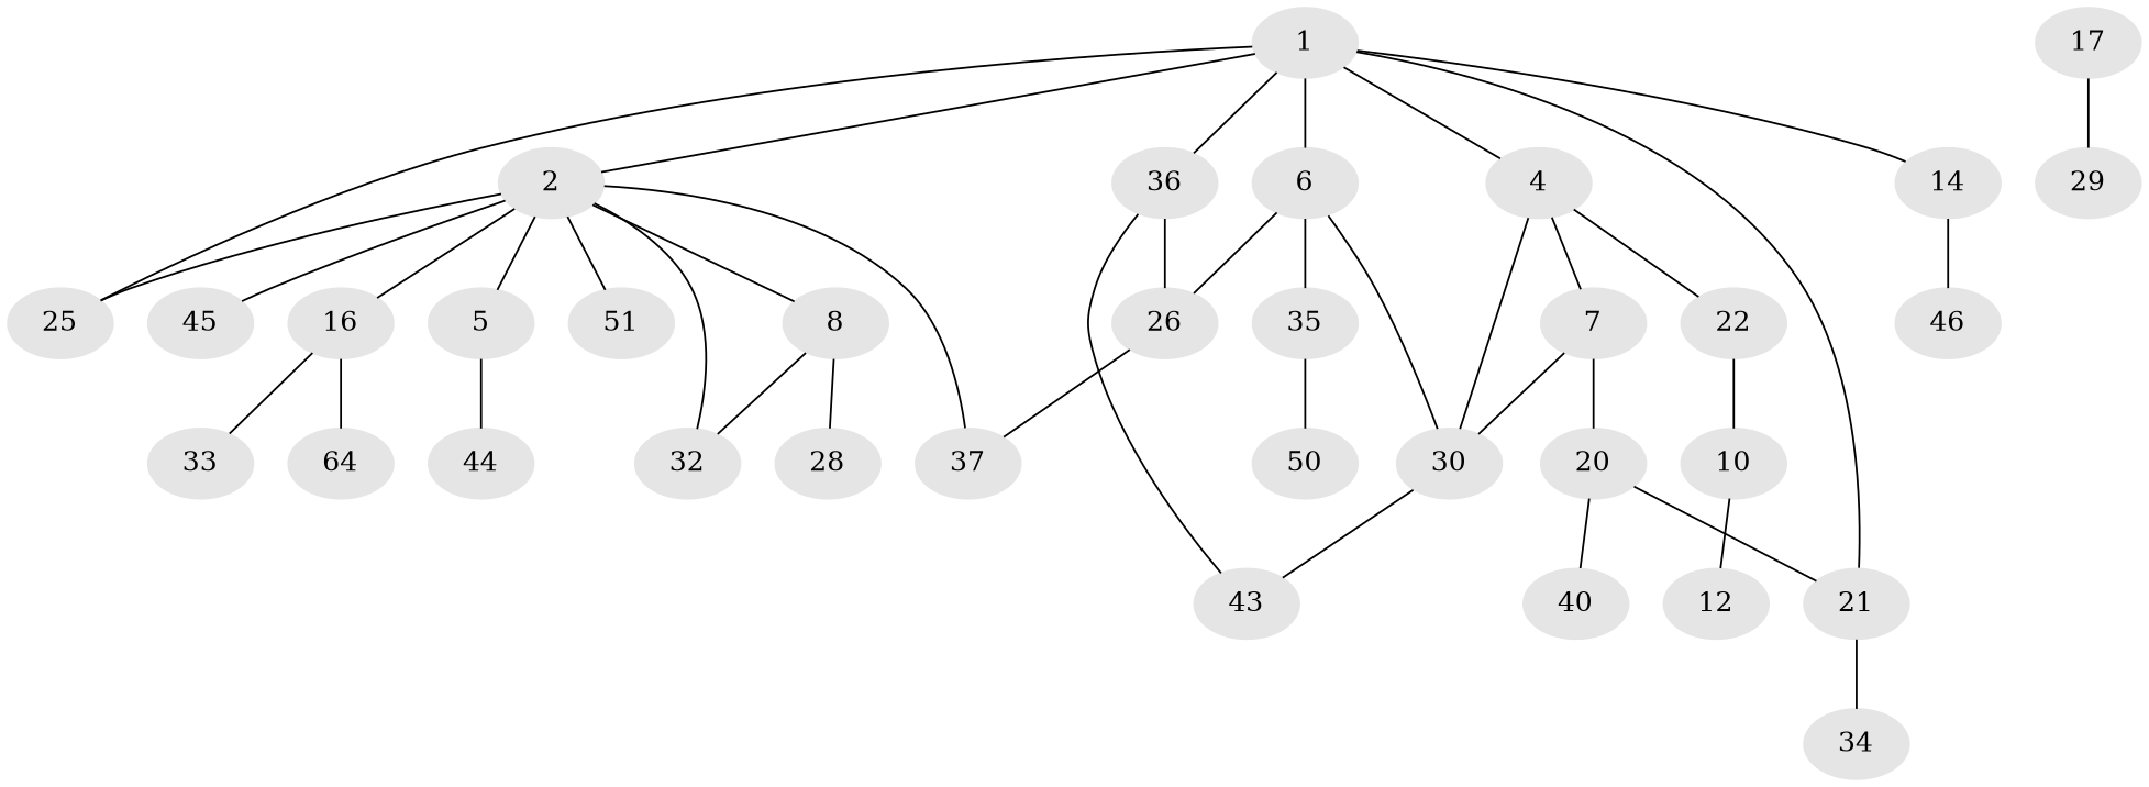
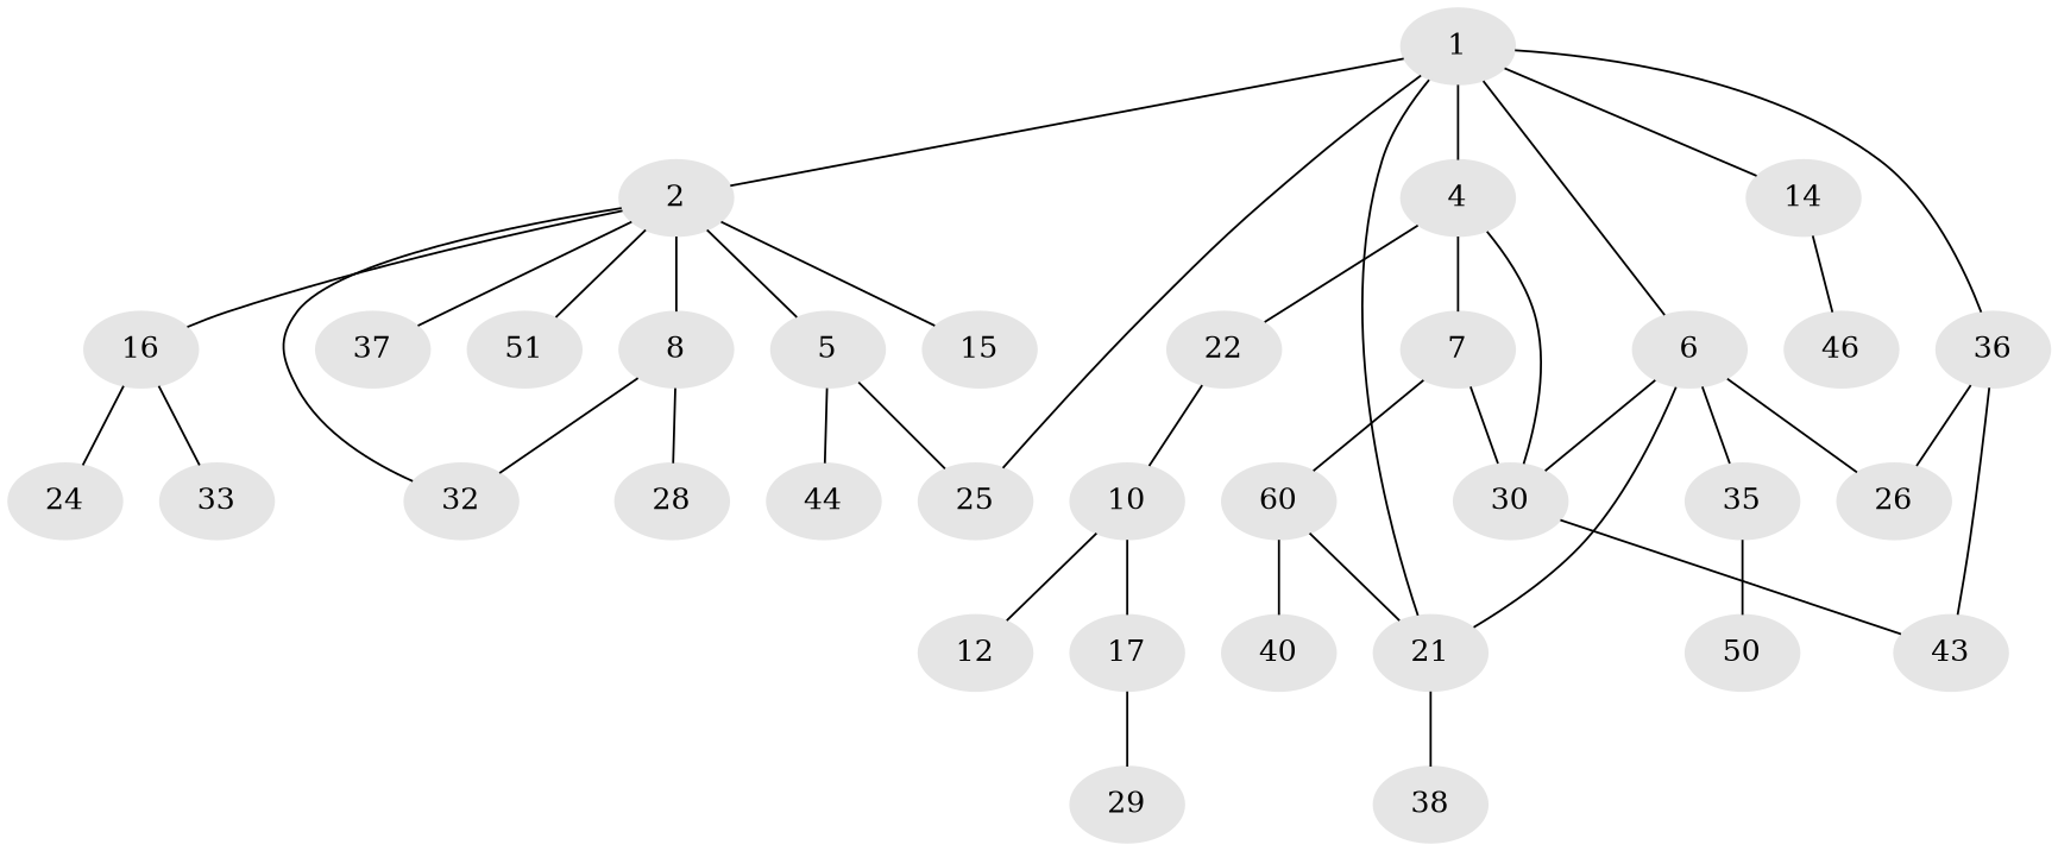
  graph {
    node [color=gray90 style=filled]
    1 [super="+9"]
    2 [super="+3"]
    4
    6 [super="+34"]
    14
    21 [super="+27"]
    25
    36 [super="+45"]
    5 [super="+23"]
    8 [super="+47"]
-   15 [label=45]
+   15
    16 [super="+18"]
    32
    37
    51
    7 [super="+13"]
    22 [super="+42"]
    30 [super="+41"]
    26
    35
    46
-   38 [label=34]
+   38
    43
    44
    28
-   24 [super="+49" label=64]
+   24 [super="+49"]
    33
-   20 [super="+31"]
+   20 [super="+31" label=60]
    10
    50
    12 [super="+19"]
    17 [super="+48"]
    40
    29
    1 -- 2
    1 -- 4
    1 -- 6
    1 -- 14
    1 -- 21
    1 -- 25
    1 -- 36
    2 -- 5 [weight=2]
    2 -- 8
    2 -- 15
    2 -- 16
    2 -- 32
    2 -- 37
    2 -- 51
    4 -- 7
    4 -- 22
    4 -- 30
+   6 -- 21
    6 -- 30
    6 -- 26
    6 -- 35
    14 -- 46
    21 -- 38
    36 -- 26
    36 -- 43
-   2 -- 25
+   5 -- 25
    5 -- 44
    8 -- 32
    8 -- 28
    16 -- 24
    16 -- 33
    7 -- 30
    7 -- 20
    22 -- 10
    30 -- 43
-   26 -- 37
    35 -- 50
    20 -- 21
    20 -- 40
    10 -- 12
+   10 -- 17
    17 -- 29
  }
